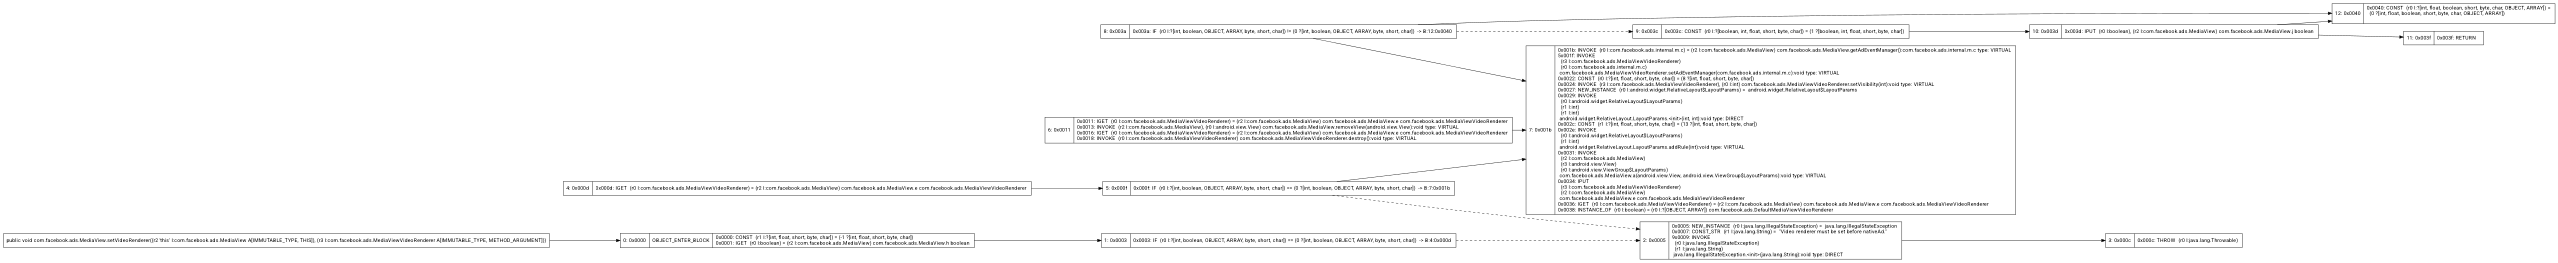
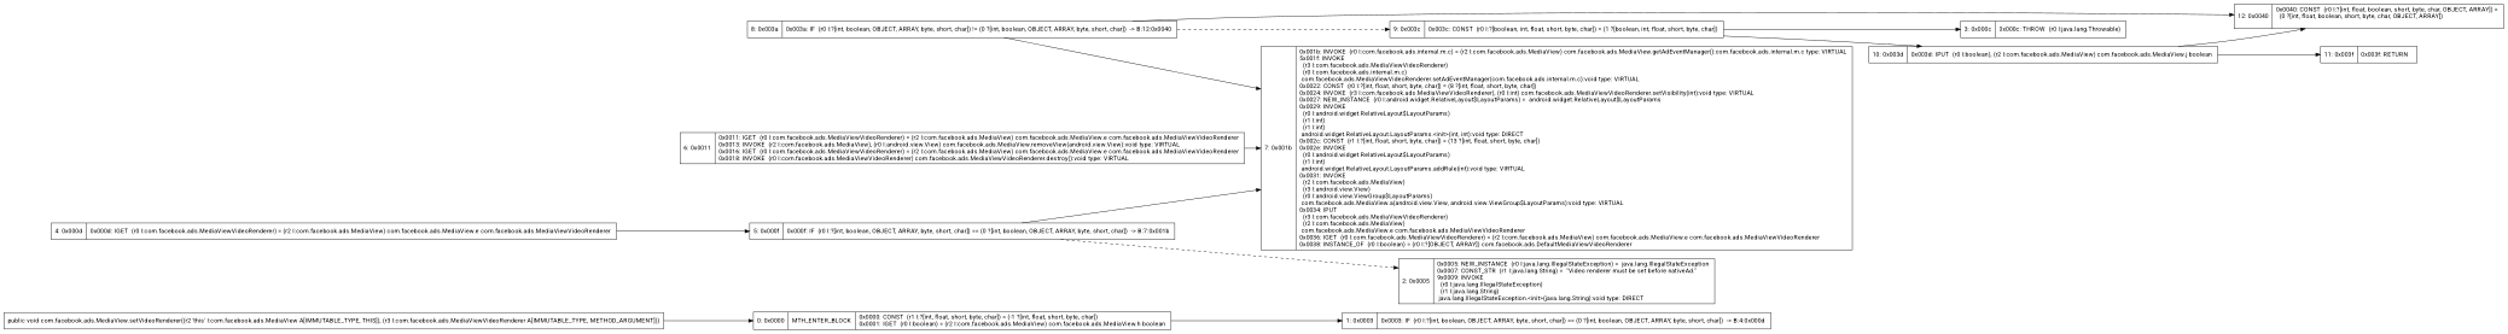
  digraph {
    fontname=Roboto
    rankdir=LR
    node [fontname=Roboto shape=record]
    edge [fontname=Roboto]
-   n1 [label="{0\:\ 0x0000|OBJECT_ENTER_BLOCK\l|0x0000: CONST  (r1 I:?[int, float, short, byte, char]) = (\-1 ?[int, float, short, byte, char]) \l0x0001: IGET  (r0 I:boolean) = (r2 I:com.facebook.ads.MediaView) com.facebook.ads.MediaView.h boolean \l}"]
+   n1 [label="{0\:\ 0x0000|MTH_ENTER_BLOCK\l|0x0000: CONST  (r1 I:?[int, float, short, byte, char]) = (\-1 ?[int, float, short, byte, char]) \l0x0001: IGET  (r0 I:boolean) = (r2 I:com.facebook.ads.MediaView) com.facebook.ads.MediaView.h boolean \l}"]
    n2 [label="{1\:\ 0x0003|0x0003: IF  (r0 I:?[int, boolean, OBJECT, ARRAY, byte, short, char]) == (0 ?[int, boolean, OBJECT, ARRAY, byte, short, char])  \-\> B:4:0x000d \l}"]
    n3 [label="{2\:\ 0x0005|0x0005: NEW_INSTANCE  (r0 I:java.lang.IllegalStateException) =  java.lang.IllegalStateException \l0x0007: CONST_STR  (r1 I:java.lang.String) =  \"Video renderer must be set before nativeAd.\" \l9x0009: INVOKE  \l  (r0 I:java.lang.IllegalStateException)\l  (r1 I:java.lang.String)\l java.lang.IllegalStateException.\<init\>(java.lang.String):void type: DIRECT \l}"]
    n4 [label="{3\:\ 0x000c|0x000c: THROW  (r0 I:java.lang.Throwable) \l}"]
    n5 [label="{4\:\ 0x000d|0x000d: IGET  (r0 I:com.facebook.ads.MediaViewVideoRenderer) = (r2 I:com.facebook.ads.MediaView) com.facebook.ads.MediaView.e com.facebook.ads.MediaViewVideoRenderer \l}"]
    n6 [label="{5\:\ 0x000f|0x000f: IF  (r0 I:?[int, boolean, OBJECT, ARRAY, byte, short, char]) == (0 ?[int, boolean, OBJECT, ARRAY, byte, short, char])  \-\> B:7:0x001b \l}"]
    n7 [label="{7\:\ 0x001b|0x001b: INVOKE  (r0 I:com.facebook.ads.internal.m.c) = (r2 I:com.facebook.ads.MediaView) com.facebook.ads.MediaView.getAdEventManager():com.facebook.ads.internal.m.c type: VIRTUAL \l5x001f: INVOKE  \l  (r3 I:com.facebook.ads.MediaViewVideoRenderer)\l  (r0 I:com.facebook.ads.internal.m.c)\l com.facebook.ads.MediaViewVideoRenderer.setAdEventManager(com.facebook.ads.internal.m.c):void type: VIRTUAL \l0x0022: CONST  (r0 I:?[int, float, short, byte, char]) = (8 ?[int, float, short, byte, char]) \l0x0024: INVOKE  (r3 I:com.facebook.ads.MediaViewVideoRenderer), (r0 I:int) com.facebook.ads.MediaViewVideoRenderer.setVisibility(int):void type: VIRTUAL \l0x0027: NEW_INSTANCE  (r0 I:android.widget.RelativeLayout$LayoutParams) =  android.widget.RelativeLayout$LayoutParams \l0x0029: INVOKE  \l  (r0 I:android.widget.RelativeLayout$LayoutParams)\l  (r1 I:int)\l  (r1 I:int)\l android.widget.RelativeLayout.LayoutParams.\<init\>(int, int):void type: DIRECT \l0x002c: CONST  (r1 I:?[int, float, short, byte, char]) = (13 ?[int, float, short, byte, char]) \l0x002e: INVOKE  \l  (r0 I:android.widget.RelativeLayout$LayoutParams)\l  (r1 I:int)\l android.widget.RelativeLayout.LayoutParams.addRule(int):void type: VIRTUAL \l0x0031: INVOKE  \l  (r2 I:com.facebook.ads.MediaView)\l  (r3 I:android.view.View)\l  (r0 I:android.view.ViewGroup$LayoutParams)\l com.facebook.ads.MediaView.a(android.view.View, android.view.ViewGroup$LayoutParams):void type: VIRTUAL \l0x0034: IPUT  \l  (r3 I:com.facebook.ads.MediaViewVideoRenderer)\l  (r2 I:com.facebook.ads.MediaView)\l com.facebook.ads.MediaView.e com.facebook.ads.MediaViewVideoRenderer \l0x0036: IGET  (r0 I:com.facebook.ads.MediaViewVideoRenderer) = (r2 I:com.facebook.ads.MediaView) com.facebook.ads.MediaView.e com.facebook.ads.MediaViewVideoRenderer \l0x0038: INSTANCE_OF  (r0 I:boolean) = (r0 I:?[OBJECT, ARRAY]) com.facebook.ads.DefaultMediaViewVideoRenderer \l}"]
    n8 [label="{6\:\ 0x0011|0x0011: IGET  (r0 I:com.facebook.ads.MediaViewVideoRenderer) = (r2 I:com.facebook.ads.MediaView) com.facebook.ads.MediaView.e com.facebook.ads.MediaViewVideoRenderer \l0x0013: INVOKE  (r2 I:com.facebook.ads.MediaView), (r0 I:android.view.View) com.facebook.ads.MediaView.removeView(android.view.View):void type: VIRTUAL \l0x0016: IGET  (r0 I:com.facebook.ads.MediaViewVideoRenderer) = (r2 I:com.facebook.ads.MediaView) com.facebook.ads.MediaView.e com.facebook.ads.MediaViewVideoRenderer \l0x0018: INVOKE  (r0 I:com.facebook.ads.MediaViewVideoRenderer) com.facebook.ads.MediaViewVideoRenderer.destroy():void type: VIRTUAL \l}"]
    n9 [label="{8\:\ 0x003a|0x003a: IF  (r0 I:?[int, boolean, OBJECT, ARRAY, byte, short, char]) != (0 ?[int, boolean, OBJECT, ARRAY, byte, short, char])  \-\> B:12:0x0040 \l}"]
    n10 [label="{9\:\ 0x003c|0x003c: CONST  (r0 I:?[boolean, int, float, short, byte, char]) = (1 ?[boolean, int, float, short, byte, char]) \l}"]
    n11 [label="{12\:\ 0x0040|0x0040: CONST  (r0 I:?[int, float, boolean, short, byte, char, OBJECT, ARRAY]) = \l  (0 ?[int, float, boolean, short, byte, char, OBJECT, ARRAY])\l \l}"]
    n12 [label="{10\:\ 0x003d|0x003d: IPUT  (r0 I:boolean), (r2 I:com.facebook.ads.MediaView) com.facebook.ads.MediaView.j boolean \l}"]
    n13 [label="{11\:\ 0x003f|0x003f: RETURN   \l}"]
    n14 [label="{public void com.facebook.ads.MediaView.setVideoRenderer((r2 'this' I:com.facebook.ads.MediaView A[IMMUTABLE_TYPE, THIS]), (r3 I:com.facebook.ads.MediaViewVideoRenderer A[IMMUTABLE_TYPE, METHOD_ARGUMENT])) }"]
    n1 -> n2
-   n2 -> n3 [style=dashed]
-   n3 -> n4
+   n10 -> n4
    n5 -> n6
    n6 -> n3 [style=dashed]
    n6 -> n7
    n8 -> n7
    n9 -> n7
    n9 -> n10 [style=dashed]
    n9 -> n11
    n10 -> n12
    n12 -> n11
    n12 -> n13
    n14 -> n1
  }
